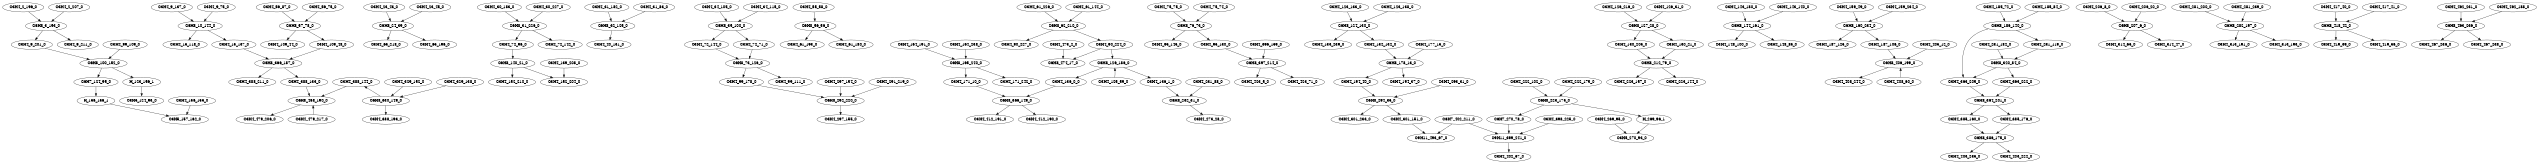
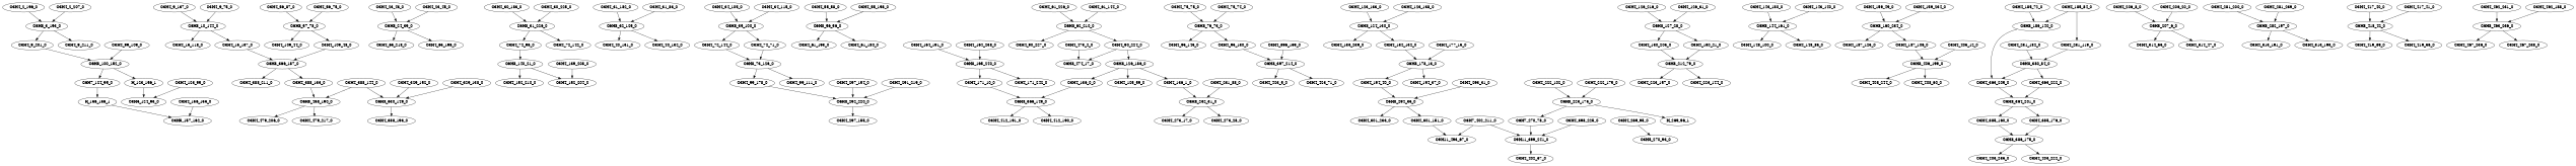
  digraph {
    C3H4_2_196_0
    C6H8_3_153_0
    C3H4_9_201_0
    C3H4_9_211_0
    C6H8_100_152_0
    C3H4_2_207_0
    C6H7_124_95_0
    H_123_156_1
    H_156_156_1
    C3H5_124_93_0
    C3H4_9_137_0
    C6H8_10_144_0
    C3H4_15_118_0
    C3H4_15_137_0
    C6H8_366_187_0
    C3H4_9_75_0
    C3H4_388_211_0
    C3H4_388_133_0
    C6H8_468_190_0
    C3H4_23_43_0
    C6H8_24_39_0
    C3H4_65_218_0
    C3H4_65_196_0
    C3H4_23_45_0
    C3H4_30_183_0
    C6H8_31_226_0
    C3H4_72_96_0
    C3H4_72_142_0
    C6H8_140_21_0
-   C3H4_30_227_0
+   C3H4_30_227_0 [label=C3H4_30_225_0]
    C3H4_31_182_0
    C6H8_32_125_0
    C3H4_40_131_0
+   C3H4_40_132_0
    C3H4_31_83_0
    C3H4_152_210_0
    C3H4_152_204_0
    C3H4_34_105_0
    C6H8_35_100_0
    C3H4_72_144_0
    C3H4_72_71_0
    C6H8_73_126_0
    C3H4_34_115_0
    C3H4_99_178_0
    C3H4_99_111_0
    C3H4_55_58_0
    C6H8_56_56_0
    C3H4_61_193_0
    C3H4_61_180_0
+   C3H4_55_198_0
    C3H4_56_87_0
    C6H8_57_78_0
    C3H4_109_44_0
    C3H4_109_48_0
    C3H4_56_75_0
    C3H4_61_226_0
    C6H8_62_210_0
    C3H4_90_227_0
    C3H4_90_224_0
    C6H8_474_17_0
    C6H8_126_186_0
    C3H4_61_144_0
    C6H8_292_220_0
    C3H4_297_155_0
    C3H4_136_0_0
    C3H4_136_1_0
    C3H4_75_75_0
    C6H8_76_73_0
    C3H4_95_145_0
    C3H4_95_130_0
    C6H8_397_214_0
    C3H4_75_74_0
    C3H4_423_5_0
    C3H4_423_71_0
    C3H4_297_154_0
    C6H8_366_149_0
    C6H8_232_31_0
    C3H4_99_109_0
    C3H5_157_162_0
    C3H4_123_133_0
    C6H8_124_130_0
    n82 [label=C3H4_133_239_0]
    C3H4_132_132_0
    C6H8_178_13_0
+   C3H4_123_95_0
    C3H4_123_138_0
    C3H4_194_40_0
    C3H4_194_37_0
    C3H4_125_59_0
    C3H4_126_216_0
    C6H8_127_28_0
    C3H4_130_205_0
    C3H4_130_21_0
    C6H8_212_79_0
    C3H4_412_191_0
    C3H4_412_190_0
+   C3H4_273_17_0
    C3H4_273_28_0
    C3H4_126_31_0
    C3H4_223_157_0
    C3H4_223_144_0
    C6H8_294_35_0
    C3H4_139_208_0
    C3H4_143_180_0
    C6H8_144_161_0
    C3H4_148_100_0
    C3H4_148_85_0
    C3H4_143_140_0
    C3H4_156_155_0
    C3H4_159_49_0
    C6H8_160_234_0
    C3H4_187_125_0
    C3H4_187_106_0
    C6H8_406_199_0
    C3H4_159_234_0
    C3H4_408_244_0
    C3H4_408_60_0
    C3H4_164_238_0
    C6H8_165_240_0
    C3H4_171_242_0
    C3H4_171_10_0
    C3H4_164_191_0
    C3H4_177_15_0
    C3H4_301_233_0
    C3H4_301_151_0
    C3H4_185_84_0
    C6H8_186_140_0
    C3H4_231_119_0
    C3H4_363_205_0
-   C6H8_320_84_0
+   C6H8_320_84_0 [label=C6H8_380_84_0]
    C3H4_231_182_0
    C3H4_185_72_0
    C3H4_363_222_0
    C9H11_493_67_0
    C3H4_206_8_0
    C6H8_207_6_0
    C3H4_314_65_0
    C3H4_314_47_0
    C3H4_206_20_0
    C3H4_222_102_0
    C6H8_223_175_0
    C6H7_270_78_0
    H_269_96_1
    C9H11_399_241_0
    C3H5_270_93_0
    C3H4_222_175_0
    C3H4_402_57_0
    C3H4_231_88_0
    C6H8_364_201_0
    C3H4_269_95_0
    C6H7_402_211_0
    C3H4_281_200_0
    C6H8_282_197_0
    C3H4_313_191_0
    C3H4_313_193_0
    C3H4_281_239_0
    C3H4_291_219_0
    C3H4_293_31_0
    C3H4_385_160_0
    C3H4_385_176_0
    C3H4_329_152_0
    C6H8_330_149_0
    C3H4_388_144_0
    C3H4_388_193_0
    C3H4_329_138_0
    C3H4_479_206_0
    C3H4_479_217_0
    C6H8_386_175_0
    C3H4_403_235_0
    C3H4_403_222_0
    C3H4_396_159_0
    C3H4_398_225_0
    C3H4_405_12_0
    C3H4_417_40_0
    C6H8_418_42_0
    C3H4_419_39_0
    C3H4_419_56_0
    C3H4_417_41_0
    C3H4_462_231_0
    C6H8_463_236_0
    C3H4_467_236_0
    C3H4_467_238_0
    C3H4_462_188_0
    C3H4_473_2_0
    C3H4_2_196_0 -> C6H8_3_153_0
    C6H8_3_153_0 -> C3H4_9_201_0
    C6H8_3_153_0 -> C3H4_9_211_0
    C3H4_9_201_0 -> C6H8_100_152_0
    C6H8_100_152_0 -> C6H7_124_95_0
    C6H8_100_152_0 -> H_123_156_1
    C3H4_2_207_0 -> C6H8_3_153_0
    C6H7_124_95_0 -> H_156_156_1
    H_123_156_1 -> C3H5_124_93_0
    H_156_156_1 -> C3H5_157_162_0
    C3H4_9_137_0 -> C6H8_10_144_0
    C6H8_10_144_0 -> C3H4_15_118_0
    C6H8_10_144_0 -> C3H4_15_137_0
    C3H4_15_137_0 -> C6H8_366_187_0
    C6H8_366_187_0 -> C3H4_388_211_0
    C6H8_366_187_0 -> C3H4_388_133_0
    C3H4_9_75_0 -> C6H8_10_144_0
    C3H4_388_133_0 -> C6H8_468_190_0
    C6H8_468_190_0 -> C3H4_479_206_0
-   C3H4_479_217_0 -> C6H8_468_190_0
+   C6H8_468_190_0 -> C3H4_479_217_0
    C3H4_23_43_0 -> C6H8_24_39_0
    C6H8_24_39_0 -> C3H4_65_218_0
    C6H8_24_39_0 -> C3H4_65_196_0
    C3H4_23_45_0 -> C6H8_24_39_0
    C3H4_30_183_0 -> C6H8_31_226_0
    C6H8_31_226_0 -> C3H4_72_96_0
    C6H8_31_226_0 -> C3H4_72_142_0
    C3H4_72_96_0 -> C6H8_140_21_0
    C6H8_140_21_0 -> C3H4_152_210_0
    C6H8_140_21_0 -> C3H4_152_204_0
    C3H4_30_227_0 -> C6H8_31_226_0
    C3H4_31_182_0 -> C6H8_32_125_0
    C6H8_32_125_0 -> C3H4_40_131_0
+   C6H8_32_125_0 -> C3H4_40_132_0
    C3H4_31_83_0 -> C6H8_32_125_0
    C3H4_34_105_0 -> C6H8_35_100_0
    C6H8_35_100_0 -> C3H4_72_144_0
    C6H8_35_100_0 -> C3H4_72_71_0
    C3H4_72_144_0 -> C6H8_73_126_0
    C3H4_72_71_0 -> C6H8_73_126_0
    C6H8_73_126_0 -> C3H4_99_178_0
    C6H8_73_126_0 -> C3H4_99_111_0
    C3H4_34_115_0 -> C6H8_35_100_0
    C3H4_99_178_0 -> C6H8_292_220_0
    C3H4_55_58_0 -> C6H8_56_56_0
    C6H8_56_56_0 -> C3H4_61_193_0
    C6H8_56_56_0 -> C3H4_61_180_0
+   C3H4_55_198_0 -> C6H8_56_56_0
    C3H4_56_87_0 -> C6H8_57_78_0
    C6H8_57_78_0 -> C3H4_109_44_0
    C6H8_57_78_0 -> C3H4_109_48_0
    C3H4_109_48_0 -> C6H8_366_187_0
    C3H4_56_75_0 -> C6H8_57_78_0
    C3H4_61_226_0 -> C6H8_62_210_0
    C6H8_62_210_0 -> C3H4_90_227_0
    C6H8_62_210_0 -> C3H4_90_224_0
    C3H4_90_224_0 -> C6H8_474_17_0
    C3H4_90_224_0 -> C6H8_126_186_0
    C6H8_126_186_0 -> C3H4_136_0_0
    C6H8_126_186_0 -> C3H4_136_1_0
    C3H4_61_144_0 -> C6H8_62_210_0
    C6H8_292_220_0 -> C3H4_297_155_0
    C3H4_136_0_0 -> C6H8_366_149_0
    C3H4_136_1_0 -> C6H8_232_31_0
    C3H4_75_75_0 -> C6H8_76_73_0
    C6H8_76_73_0 -> C3H4_95_145_0
    C6H8_76_73_0 -> C3H4_95_130_0
    C3H4_95_130_0 -> C6H8_397_214_0
    C6H8_397_214_0 -> C3H4_423_5_0
    C6H8_397_214_0 -> C3H4_423_71_0
    C3H4_75_74_0 -> C6H8_76_73_0
    C3H4_297_154_0 -> C6H8_292_220_0
    C6H8_366_149_0 -> C3H4_412_191_0
    C6H8_366_149_0 -> C3H4_412_190_0
+   C6H8_232_31_0 -> C3H4_273_17_0
    C6H8_232_31_0 -> C3H4_273_28_0
    C3H4_99_109_0 -> C6H8_100_152_0
    C3H4_123_133_0 -> C6H8_124_130_0
    C6H8_124_130_0 -> n82
    C6H8_124_130_0 -> C3H4_132_132_0
    C3H4_132_132_0 -> C6H8_178_13_0
    C6H8_178_13_0 -> C3H4_194_40_0
    C6H8_178_13_0 -> C3H4_194_37_0
+   C3H4_123_95_0 -> C3H5_124_93_0
    C3H4_123_138_0 -> C6H8_124_130_0
    C3H4_194_40_0 -> C6H8_294_35_0
-   C3H4_125_59_0 -> C6H8_126_186_0
+   C6H8_126_186_0 -> C3H4_125_59_0
    C3H4_126_216_0 -> C6H8_127_28_0
    C6H8_127_28_0 -> C3H4_130_205_0
    C6H8_127_28_0 -> C3H4_130_21_0
    C3H4_130_205_0 -> C6H8_212_79_0
    C3H4_130_21_0 -> C6H8_212_79_0
    C6H8_212_79_0 -> C3H4_223_157_0
    C6H8_212_79_0 -> C3H4_223_144_0
    C3H4_126_31_0 -> C6H8_127_28_0
    C6H8_294_35_0 -> C3H4_301_233_0
    C6H8_294_35_0 -> C3H4_301_151_0
    C3H4_139_208_0 -> C3H4_152_204_0
    C3H4_143_180_0 -> C6H8_144_161_0
    C6H8_144_161_0 -> C3H4_148_100_0
    C6H8_144_161_0 -> C3H4_148_85_0
    C3H4_143_140_0 -> C6H8_144_161_0
    C3H4_156_155_0 -> C3H5_157_162_0
    C3H4_159_49_0 -> C6H8_160_234_0
    C6H8_160_234_0 -> C3H4_187_125_0
    C6H8_160_234_0 -> C3H4_187_106_0
    C3H4_187_106_0 -> C6H8_406_199_0
    C6H8_406_199_0 -> C3H4_408_244_0
-   C3H4_408_60_0 -> C6H8_406_199_0
+   C6H8_406_199_0 -> C3H4_408_60_0
    C3H4_159_234_0 -> C6H8_160_234_0
    C3H4_164_238_0 -> C6H8_165_240_0
    C6H8_165_240_0 -> C3H4_171_242_0
    C6H8_165_240_0 -> C3H4_171_10_0
    C3H4_171_10_0 -> C6H8_366_149_0
    C3H4_164_191_0 -> C6H8_165_240_0
    C3H4_177_15_0 -> C6H8_178_13_0
    C3H4_301_151_0 -> C9H11_493_67_0
    C3H4_185_84_0 -> C6H8_186_140_0
-   C6H8_186_140_0 -> C3H4_231_119_0
+   C3H4_185_84_0 -> C3H4_231_119_0
    C6H8_186_140_0 -> C3H4_363_205_0
    C3H4_231_119_0 -> C6H8_320_84_0
    C3H4_363_205_0 -> C6H8_364_201_0
    C6H8_320_84_0 -> C3H4_363_205_0
    C6H8_320_84_0 -> C3H4_363_222_0
    C3H4_231_182_0 -> C6H8_320_84_0
    C3H4_185_72_0 -> C6H8_186_140_0
    C3H4_363_222_0 -> C6H8_364_201_0
    C3H4_206_8_0 -> C6H8_207_6_0
    C6H8_207_6_0 -> C3H4_314_65_0
    C6H8_207_6_0 -> C3H4_314_47_0
    C3H4_206_20_0 -> C6H8_207_6_0
    C3H4_222_102_0 -> C6H8_223_175_0
    C6H8_223_175_0 -> C6H7_270_78_0
    C6H8_223_175_0 -> H_269_96_1
    C6H7_270_78_0 -> C9H11_399_241_0
-   H_269_96_1 -> C3H5_270_93_0
    C9H11_399_241_0 -> C3H4_402_57_0
    C3H4_222_175_0 -> C6H8_223_175_0
    C3H4_231_88_0 -> C6H8_232_31_0
    C6H8_364_201_0 -> C3H4_385_160_0
    C6H8_364_201_0 -> C3H4_385_176_0
    C3H4_269_95_0 -> C3H5_270_93_0
    C6H7_402_211_0 -> C9H11_493_67_0
    C6H7_402_211_0 -> C9H11_399_241_0
    C3H4_281_200_0 -> C6H8_282_197_0
    C6H8_282_197_0 -> C3H4_313_191_0
    C6H8_282_197_0 -> C3H4_313_193_0
    C3H4_281_239_0 -> C6H8_282_197_0
    C3H4_291_219_0 -> C6H8_292_220_0
    C3H4_293_31_0 -> C6H8_294_35_0
    C3H4_385_160_0 -> C6H8_386_175_0
    C3H4_385_176_0 -> C6H8_386_175_0
    C3H4_329_152_0 -> C6H8_330_149_0
-   C6H8_330_149_0 -> C3H4_388_144_0
+   C3H4_388_144_0 -> C6H8_330_149_0
    C6H8_330_149_0 -> C3H4_388_193_0
    C3H4_388_144_0 -> C6H8_468_190_0
    C3H4_329_138_0 -> C6H8_330_149_0
    C6H8_386_175_0 -> C3H4_403_235_0
    C6H8_386_175_0 -> C3H4_403_222_0
    C3H4_396_159_0 -> C6H8_397_214_0
    C3H4_398_225_0 -> C9H11_399_241_0
    C3H4_405_12_0 -> C6H8_406_199_0
    C3H4_417_40_0 -> C6H8_418_42_0
    C6H8_418_42_0 -> C3H4_419_39_0
    C6H8_418_42_0 -> C3H4_419_56_0
    C3H4_417_41_0 -> C6H8_418_42_0
    C3H4_462_231_0 -> C6H8_463_236_0
    C6H8_463_236_0 -> C3H4_467_236_0
    C6H8_463_236_0 -> C3H4_467_238_0
    C3H4_462_188_0 -> C6H8_463_236_0
    C3H4_473_2_0 -> C6H8_474_17_0
  }
